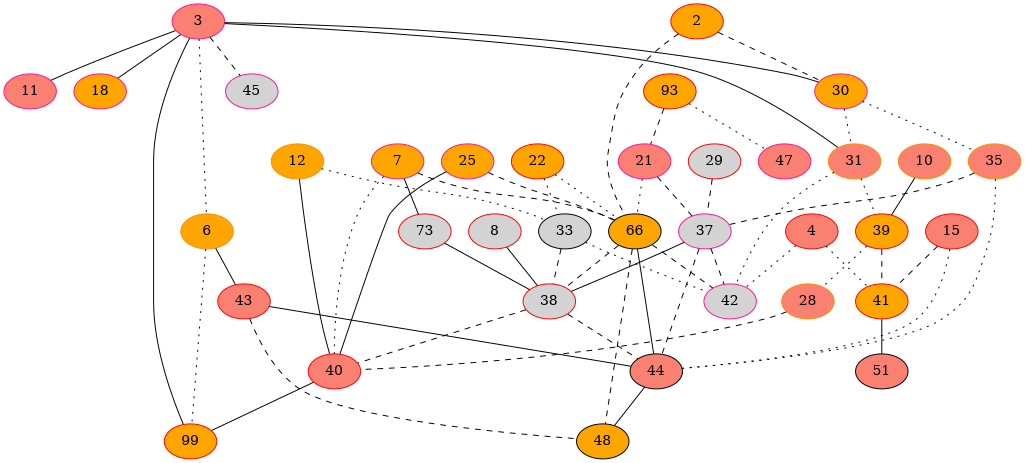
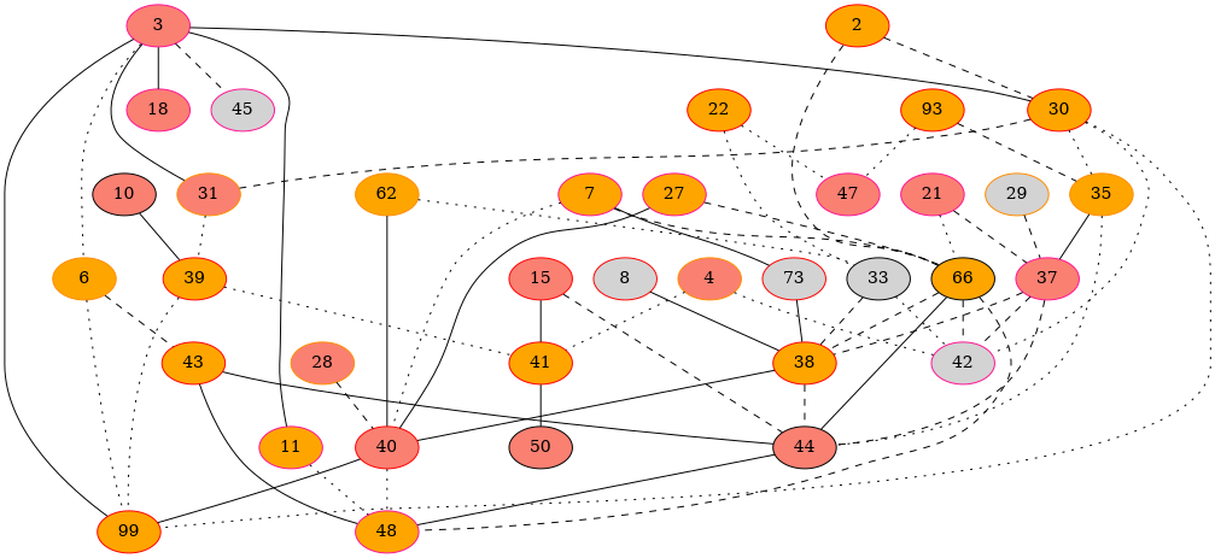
  graph {
    node [color=red fillcolor=orange style=filled]
    edge [style=dashed weight=1.0]
    n1 [color=black label=66]
    2
-   30 [color=deeppink]
+   30
    42 [color=deeppink fillcolor=lightgrey]
-   38 [fillcolor=lightgrey]
-   48 [color=black]
+   38
+   48 [color=deeppink]
    44 [color=black fillcolor=salmon]
    3 [color=deeppink fillcolor=salmon]
    6 [color=darkorange]
-   11 [color=deeppink fillcolor=salmon]
-   18 [color=deeppink]
+   11 [color=deeppink]
+   18 [color=deeppink fillcolor=salmon]
    31 [color=darkorange fillcolor=salmon]
    45 [color=deeppink fillcolor=lightgrey]
    n14 [label=99]
-   43 [fillcolor=salmon]
-   35 [color=darkorange fillcolor=salmon]
+   43
+   35 [color=darkorange]
    39
-   4 [fillcolor=salmon]
+   4 [color=darkorange fillcolor=salmon]
    41
-   50 [color=black fillcolor=salmon label=51]
+   50 [color=black fillcolor=salmon]
    7 [color=deeppink]
    n22 [fillcolor=lightgrey label=73]
    40 [fillcolor=salmon]
    8 [fillcolor=lightgrey]
-   10 [color=darkorange fillcolor=salmon]
-   12 [color=darkorange]
+   10 [color=black fillcolor=salmon]
+   12 [color=darkorange label=62]
    33 [color=black fillcolor=lightgrey]
    n28 [label=93]
    47 [color=deeppink fillcolor=salmon]
-   37 [color=deeppink fillcolor=lightgrey]
+   37 [color=deeppink fillcolor=salmon]
    15 [fillcolor=salmon]
    21 [color=deeppink fillcolor=salmon]
    22
-   25 [color=deeppink]
+   25 [color=deeppink label=27]
    28 [color=darkorange fillcolor=salmon]
-   29 [fillcolor=lightgrey]
+   29 [color=darkorange fillcolor=lightgrey]
    n1 -- 42
    n1 -- 38
    n1 -- 48
    n1 -- 44 [style=solid]
    2 -- n1
    2 -- 30
-   30 -- 31 [style=dotted]
+   30 -- 31
+   30 -- n14 [style=dotted]
    30 -- 35 [style=dotted]
    38 -- 44
-   38 -- 40
+   38 -- 40 [style=solid]
    44 -- 48 [style=solid]
    3 -- 30 [style=solid]
    3 -- 6 [style=dotted]
    3 -- 11 [style=solid]
    3 -- 18 [style=solid]
    3 -- 31 [style=solid]
    3 -- 45
    3 -- n14 [style=solid]
    6 -- n14 [style=dotted]
-   6 -- 43 [style=solid]
-   31 -- 42 [style=dotted]
+   6 -- 43
+   11 -- 48 [style=dotted]
+   30 -- 42 [style=dotted]
    31 -- 39 [style=dotted]
-   43 -- 48
+   43 -- 48 [style=solid]
    43 -- 44 [style=solid]
    35 -- 44 [style=dotted]
-   35 -- 37
-   39 -- 28 [style=dotted]
-   39 -- 41
+   35 -- 37 [style=solid]
+   39 -- n14 [style=dotted]
+   39 -- 41 [style=dotted]
    4 -- 42 [style=dotted]
    4 -- 41 [style=dotted]
    41 -- 50 [style=solid]
    7 -- n1
    7 -- n22 [style=solid]
    7 -- 40 [style=dotted]
    n22 -- 38 [style=solid]
+   40 -- 48 [style=dotted]
    40 -- n14 [style=solid]
    8 -- 38 [style=solid]
    10 -- 39 [style=solid]
    12 -- 40 [style=solid weight=2.0]
    12 -- 33 [style=dotted]
    33 -- 42 [style=dotted]
    33 -- 38
-   n28 -- 21
+   n28 -- 35
    n28 -- 47 [style=dotted]
    37 -- 42
-   37 -- 38 [style=solid]
+   37 -- 38
    37 -- 44
-   15 -- 44 [style=dotted]
-   15 -- 41
+   15 -- 44
+   15 -- 41 [style=solid]
    21 -- n1 [style=dotted]
    21 -- 37
    22 -- 33 [style=dotted]
-   22 -- n1 [style=dotted]
+   22 -- 47 [style=dotted]
    25 -- n1
    25 -- 40 [style=solid]
    28 -- 40
    29 -- 37
  }
